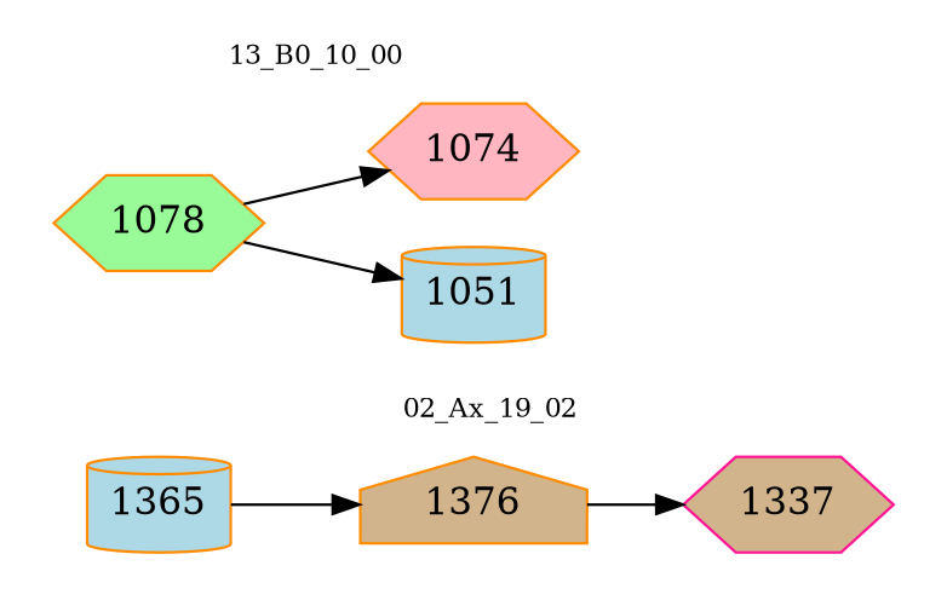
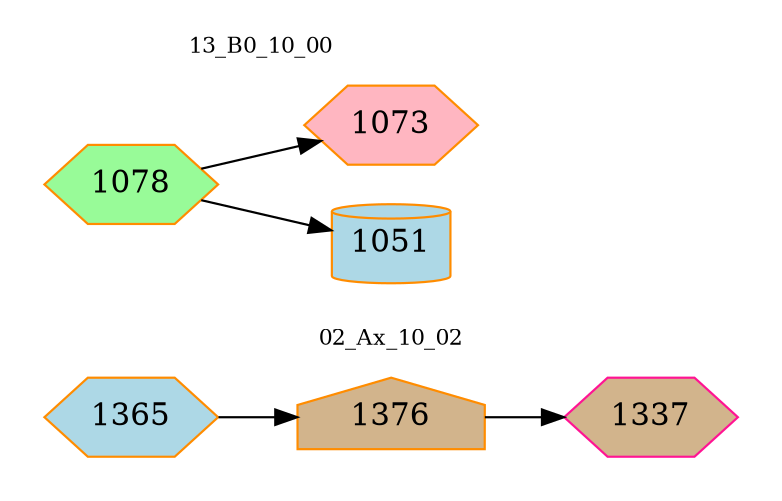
  digraph {
    rankdir=LR
    node [color=darkorange fillcolor=tan shape=hexagon style=filled]
    edge [color=black]
    n1 [label=1376 shape=house]
    n2 [color=deeppink label=1337]
-   n3 [fillcolor=lightblue label=1365 shape=cylinder]
+   n3 [fillcolor=lightblue label=1365]
    n4 [fillcolor=palegreen label=1078]
    n5 [fillcolor=lightblue label=1051 shape=cylinder]
-   n6 [fillcolor=lightpink label=1074]
+   n6 [fillcolor=lightpink label=1073]
    subgraph cluster_1 {
      color=white
      fontsize=10
-     label="02_Ax_19_02"
+     label="02_Ax_10_02"
      n1
      n2
      n3
    }
    subgraph cluster_2 {
      color=white
      fontsize=10
      label="13_B0_10_00"
      n4
      n5
      n6
    }
    n1 -> n2
    n3 -> n1
    n4 -> n5
    n4 -> n6
  }
